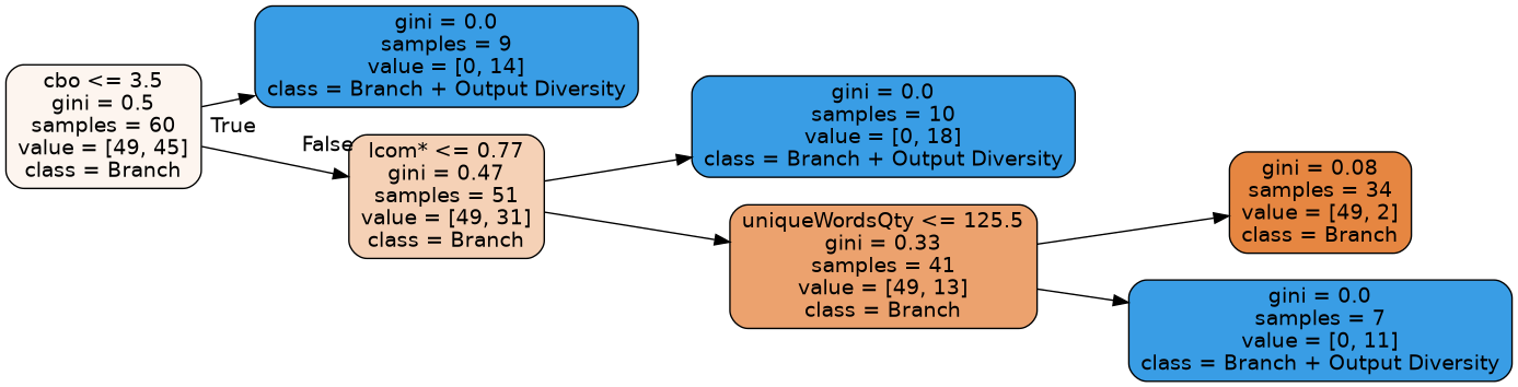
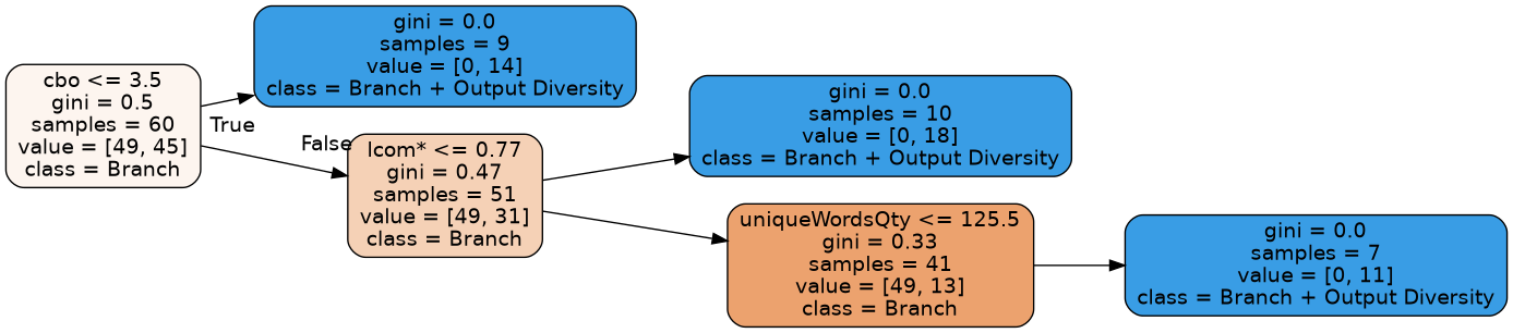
  digraph {
    rankdir=LR
    node [color=black fillcolor="#399de5" fontname=helvetica shape=box style="filled, rounded"]
    edge [fontname=helvetica]
    n1 [fillcolor="#fdf5ef" label="cbo <= 3.5\ngini = 0.5\nsamples = 60\nvalue = [49, 45]\nclass = Branch"]
    n2 [label="gini = 0.0\nsamples = 9\nvalue = [0, 14]\nclass = Branch + Output Diversity"]
    n3 [fillcolor="#f5d1b6" label="lcom* <= 0.77\ngini = 0.47\nsamples = 51\nvalue = [49, 31]\nclass = Branch"]
    n4 [label="gini = 0.0\nsamples = 10\nvalue = [0, 18]\nclass = Branch + Output Diversity"]
    n5 [fillcolor="#eca26e" label="uniqueWordsQty <= 125.5\ngini = 0.33\nsamples = 41\nvalue = [49, 13]\nclass = Branch"]
-   n6 [fillcolor="#e68641" label="gini = 0.08\nsamples = 34\nvalue = [49, 2]\nclass = Branch"]
    n7 [label="gini = 0.0\nsamples = 7\nvalue = [0, 11]\nclass = Branch + Output Diversity"]
    n1 -> n2 [headlabel=True labelangle=45 labeldistance=2.5]
    n1 -> n3 [headlabel=False labelangle=-45 labeldistance=2.5]
    n3 -> n4
    n3 -> n5
-   n5 -> n6
    n5 -> n7
  }
